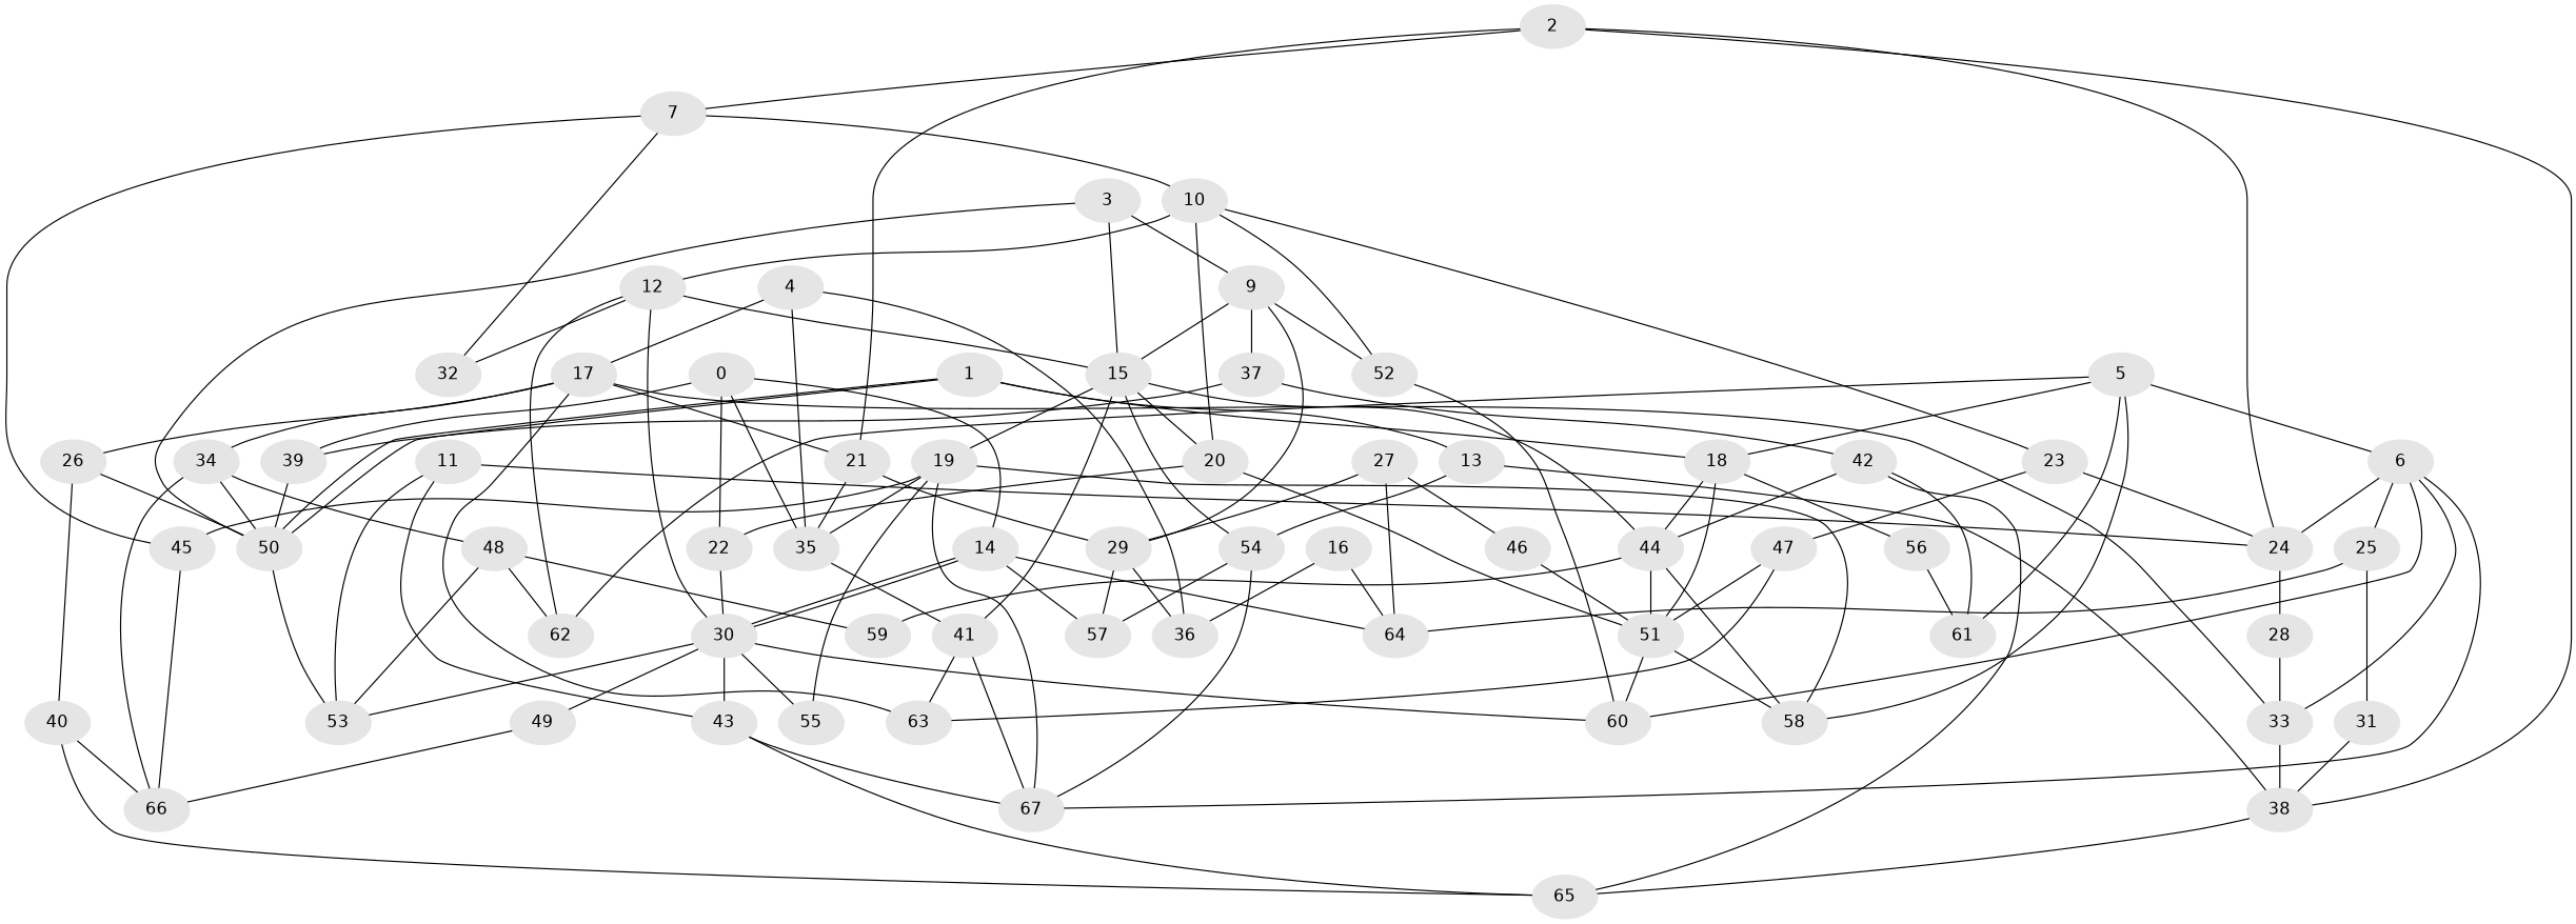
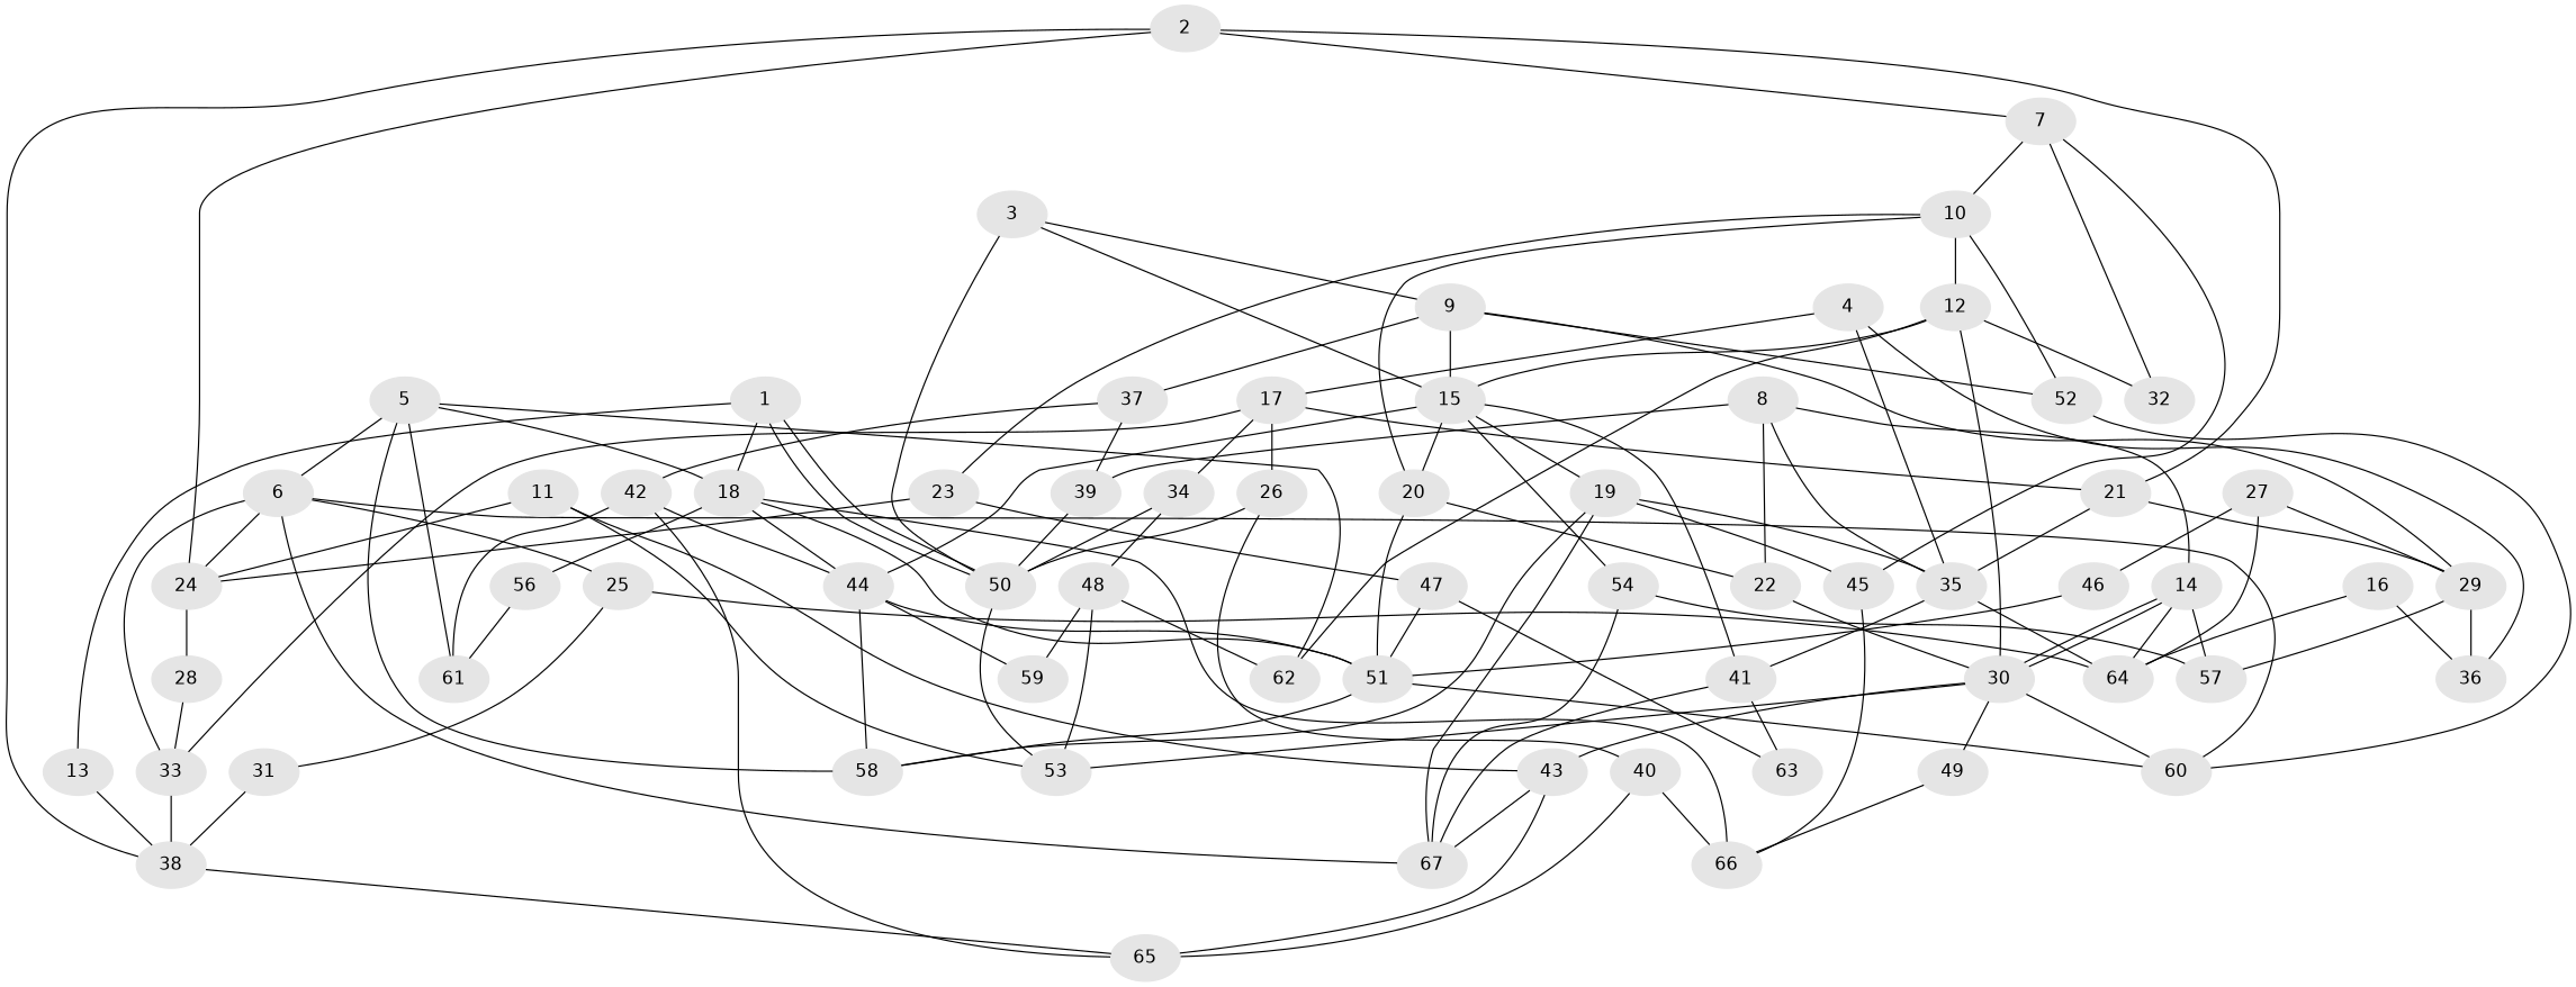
  graph {
    fontname="DejaVu Sans"
    node [color=gray90 fontname="DejaVu Sans" style=filled]
    edge [fontname="DejaVu Sans"]
    1
    13
    18
    50
    38
    54
    44
    51
    56
    66
    53
    2
    7
    21
    24
    10
    32
    45
    35
    29
    28
    65
    3
    9
    15
    37
    52
    20
    19
    41
    4
    17
    36
    33
    26
    34
    63
    64
    5
    6
    58
    61
    62
    25
    60
    67
    31
    12
    23
-   8 [label=0]
+   8
    14
    22
    39
    30
    57
    42
    47
    11
    43
-   55
    49
    59
    16
    40
    48
    27
    46
    1 -- 13
    1 -- 18
    1 -- 50
    1 -- 50
    13 -- 38
-   13 -- 54
    18 -- 44
    18 -- 51
    18 -- 56
-   34 -- 66
+   18 -- 66
    50 -- 53
    38 -- 65
    54 -- 67
    54 -- 57
    44 -- 51
    44 -- 58
    44 -- 59
    51 -- 58
    51 -- 60
    56 -- 61
    2 -- 38
    2 -- 7
    2 -- 21
    2 -- 24
    7 -- 10
    7 -- 32
    7 -- 45
    21 -- 35
    21 -- 29
    24 -- 28
    10 -- 52
    10 -- 20
    10 -- 12
    10 -- 23
    45 -- 66
    35 -- 41
+   35 -- 64
    29 -- 36
    29 -- 57
    28 -- 33
    3 -- 50
    3 -- 9
    3 -- 15
    9 -- 29
    9 -- 15
    9 -- 37
    9 -- 52
    15 -- 54
    15 -- 44
    15 -- 20
    15 -- 19
    15 -- 41
    37 -- 39
    37 -- 42
    52 -- 60
    20 -- 51
    20 -- 22
    19 -- 45
    19 -- 35
    19 -- 58
    19 -- 67
-   19 -- 55
    41 -- 63
    41 -- 67
    4 -- 35
    4 -- 17
    4 -- 36
    17 -- 21
    17 -- 33
    17 -- 26
    17 -- 34
-   17 -- 63
    33 -- 38
    26 -- 50
    26 -- 40
    34 -- 50
    34 -- 48
    5 -- 18
    5 -- 6
    5 -- 58
    5 -- 61
    5 -- 62
    6 -- 24
    6 -- 33
    6 -- 25
    6 -- 60
    6 -- 67
    25 -- 64
    25 -- 31
    31 -- 38
    12 -- 32
    12 -- 15
    12 -- 62
    12 -- 30
    23 -- 24
    23 -- 47
    8 -- 35
    8 -- 14
    8 -- 22
    8 -- 39
    14 -- 64
    14 -- 30
    14 -- 30
    14 -- 57
    22 -- 30
    39 -- 50
    30 -- 53
    30 -- 60
    30 -- 43
-   30 -- 55
    30 -- 49
    42 -- 44
    42 -- 65
    42 -- 61
    47 -- 51
    47 -- 63
    11 -- 53
    11 -- 24
    11 -- 43
    43 -- 65
    43 -- 67
    49 -- 66
    16 -- 36
    16 -- 64
    40 -- 66
    40 -- 65
    48 -- 53
    48 -- 62
    48 -- 59
    27 -- 29
    27 -- 64
    27 -- 46
    46 -- 51
  }
